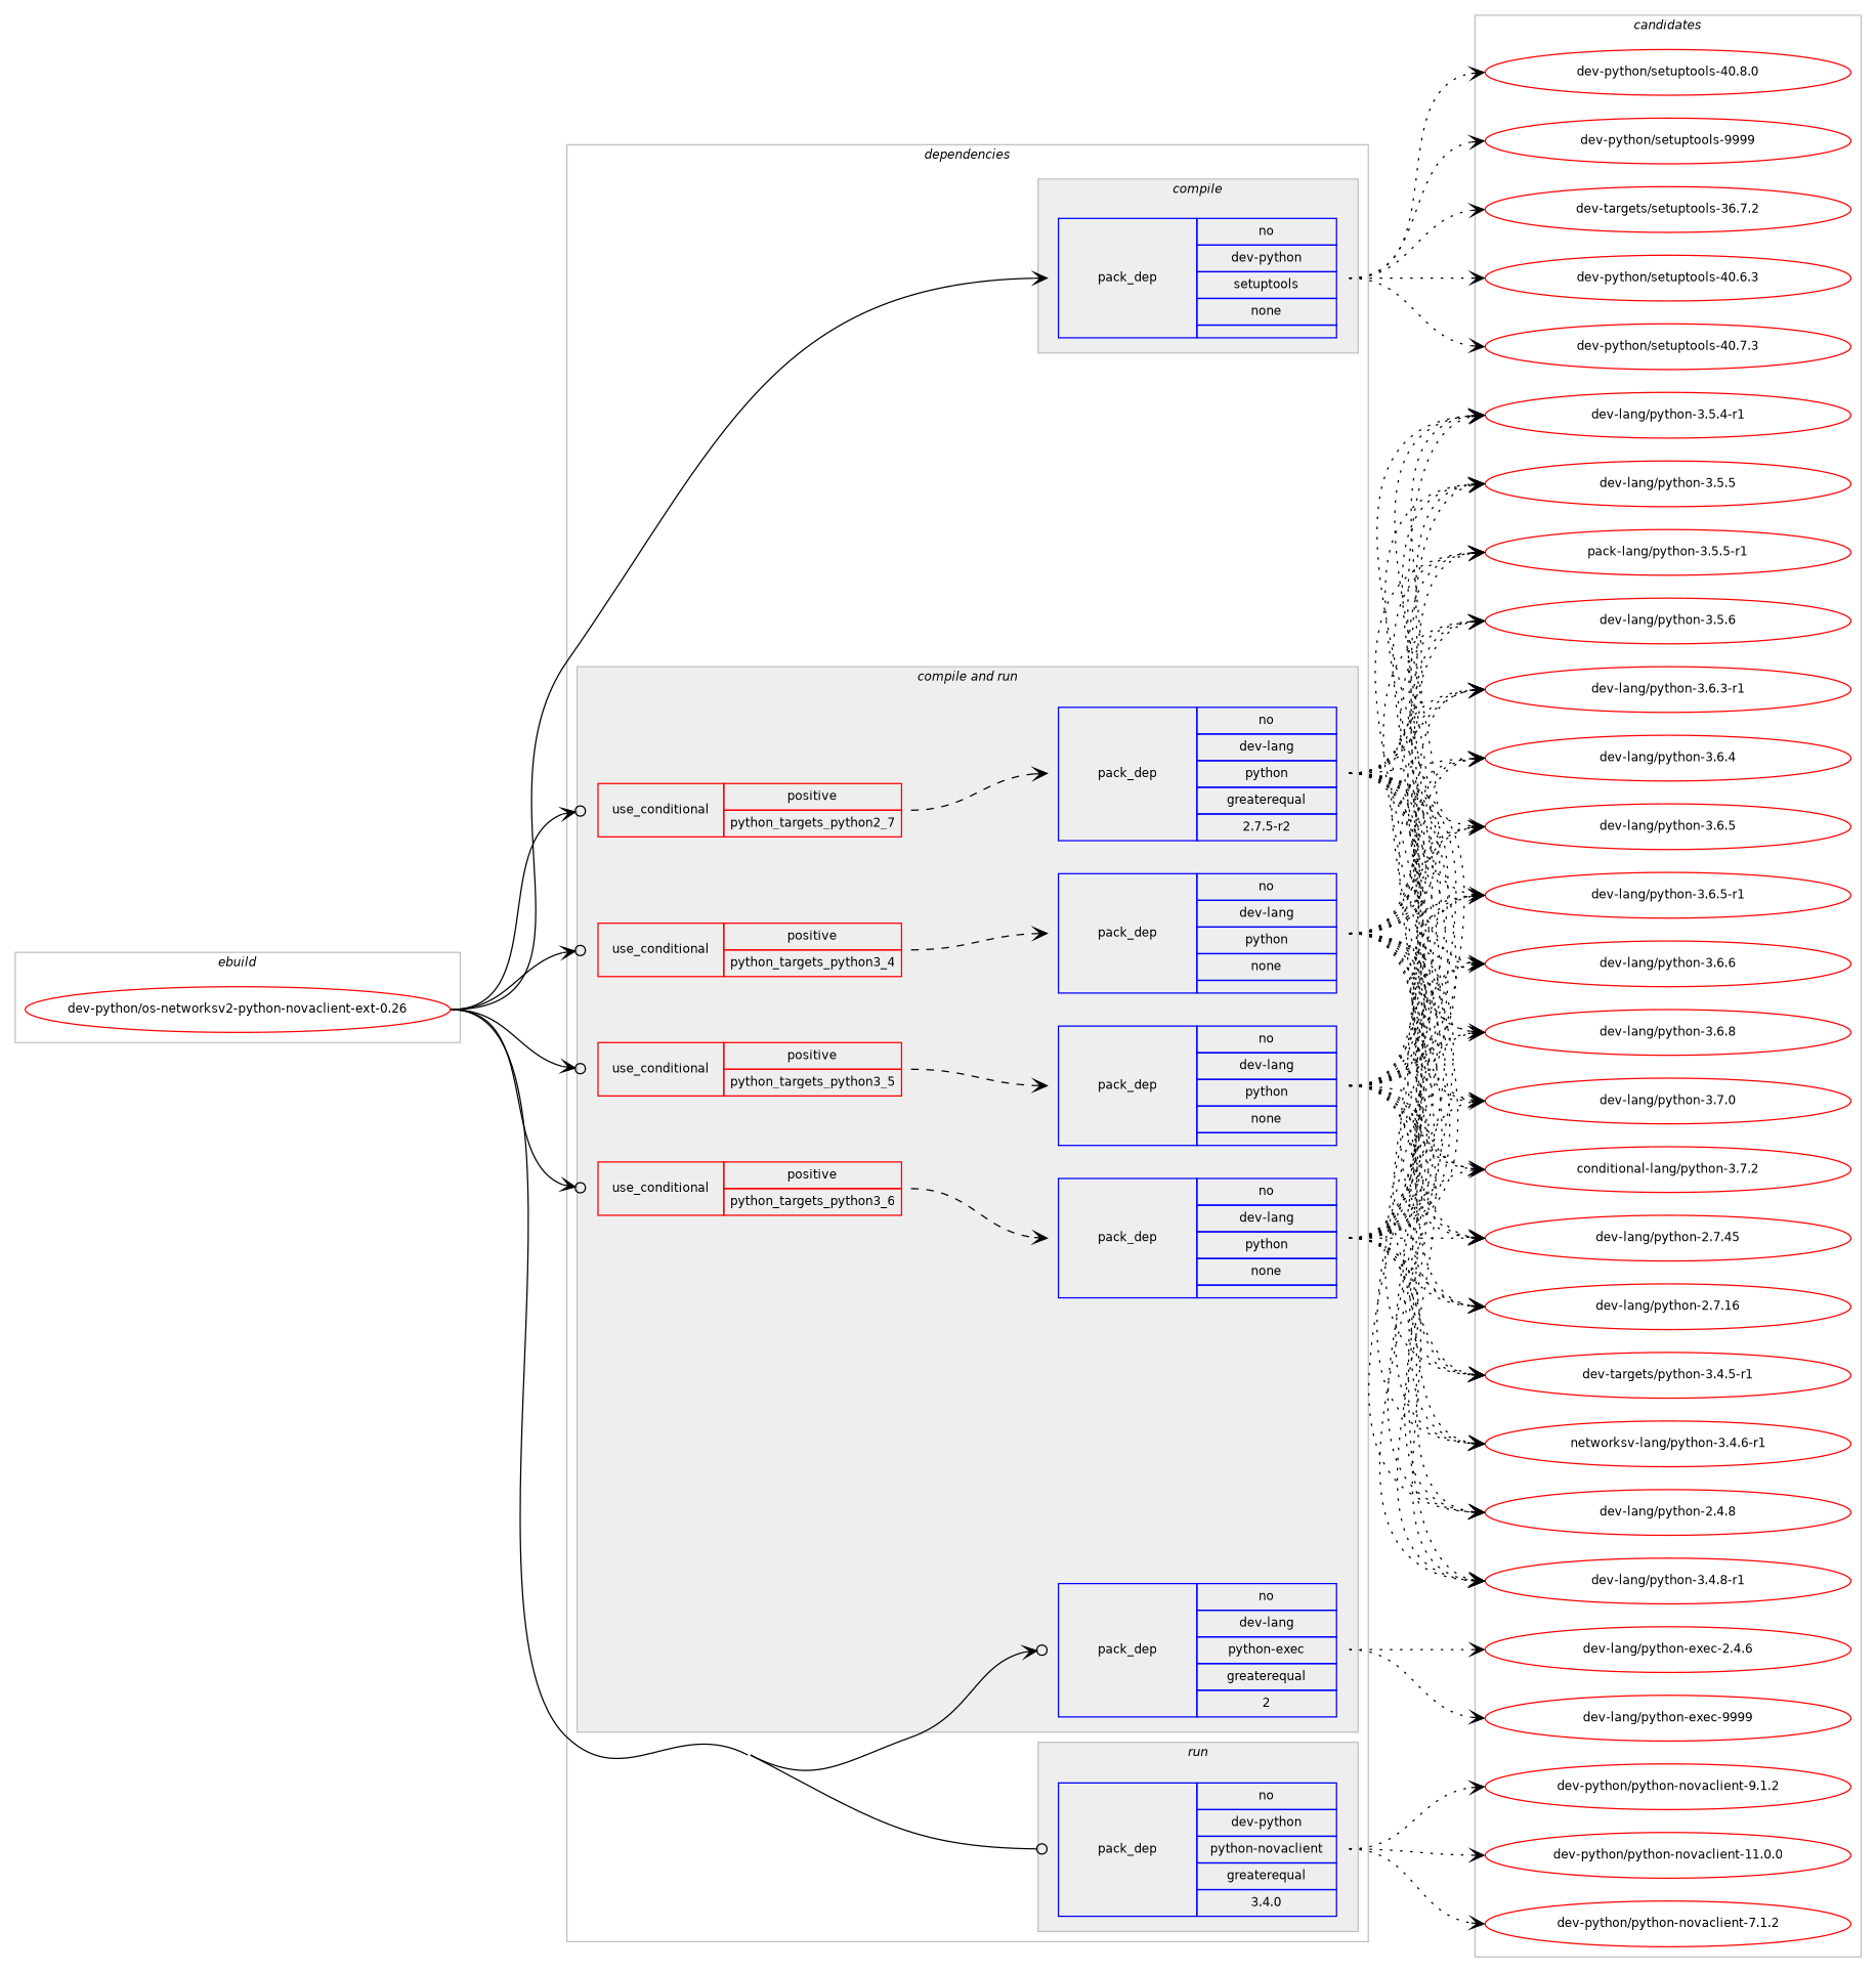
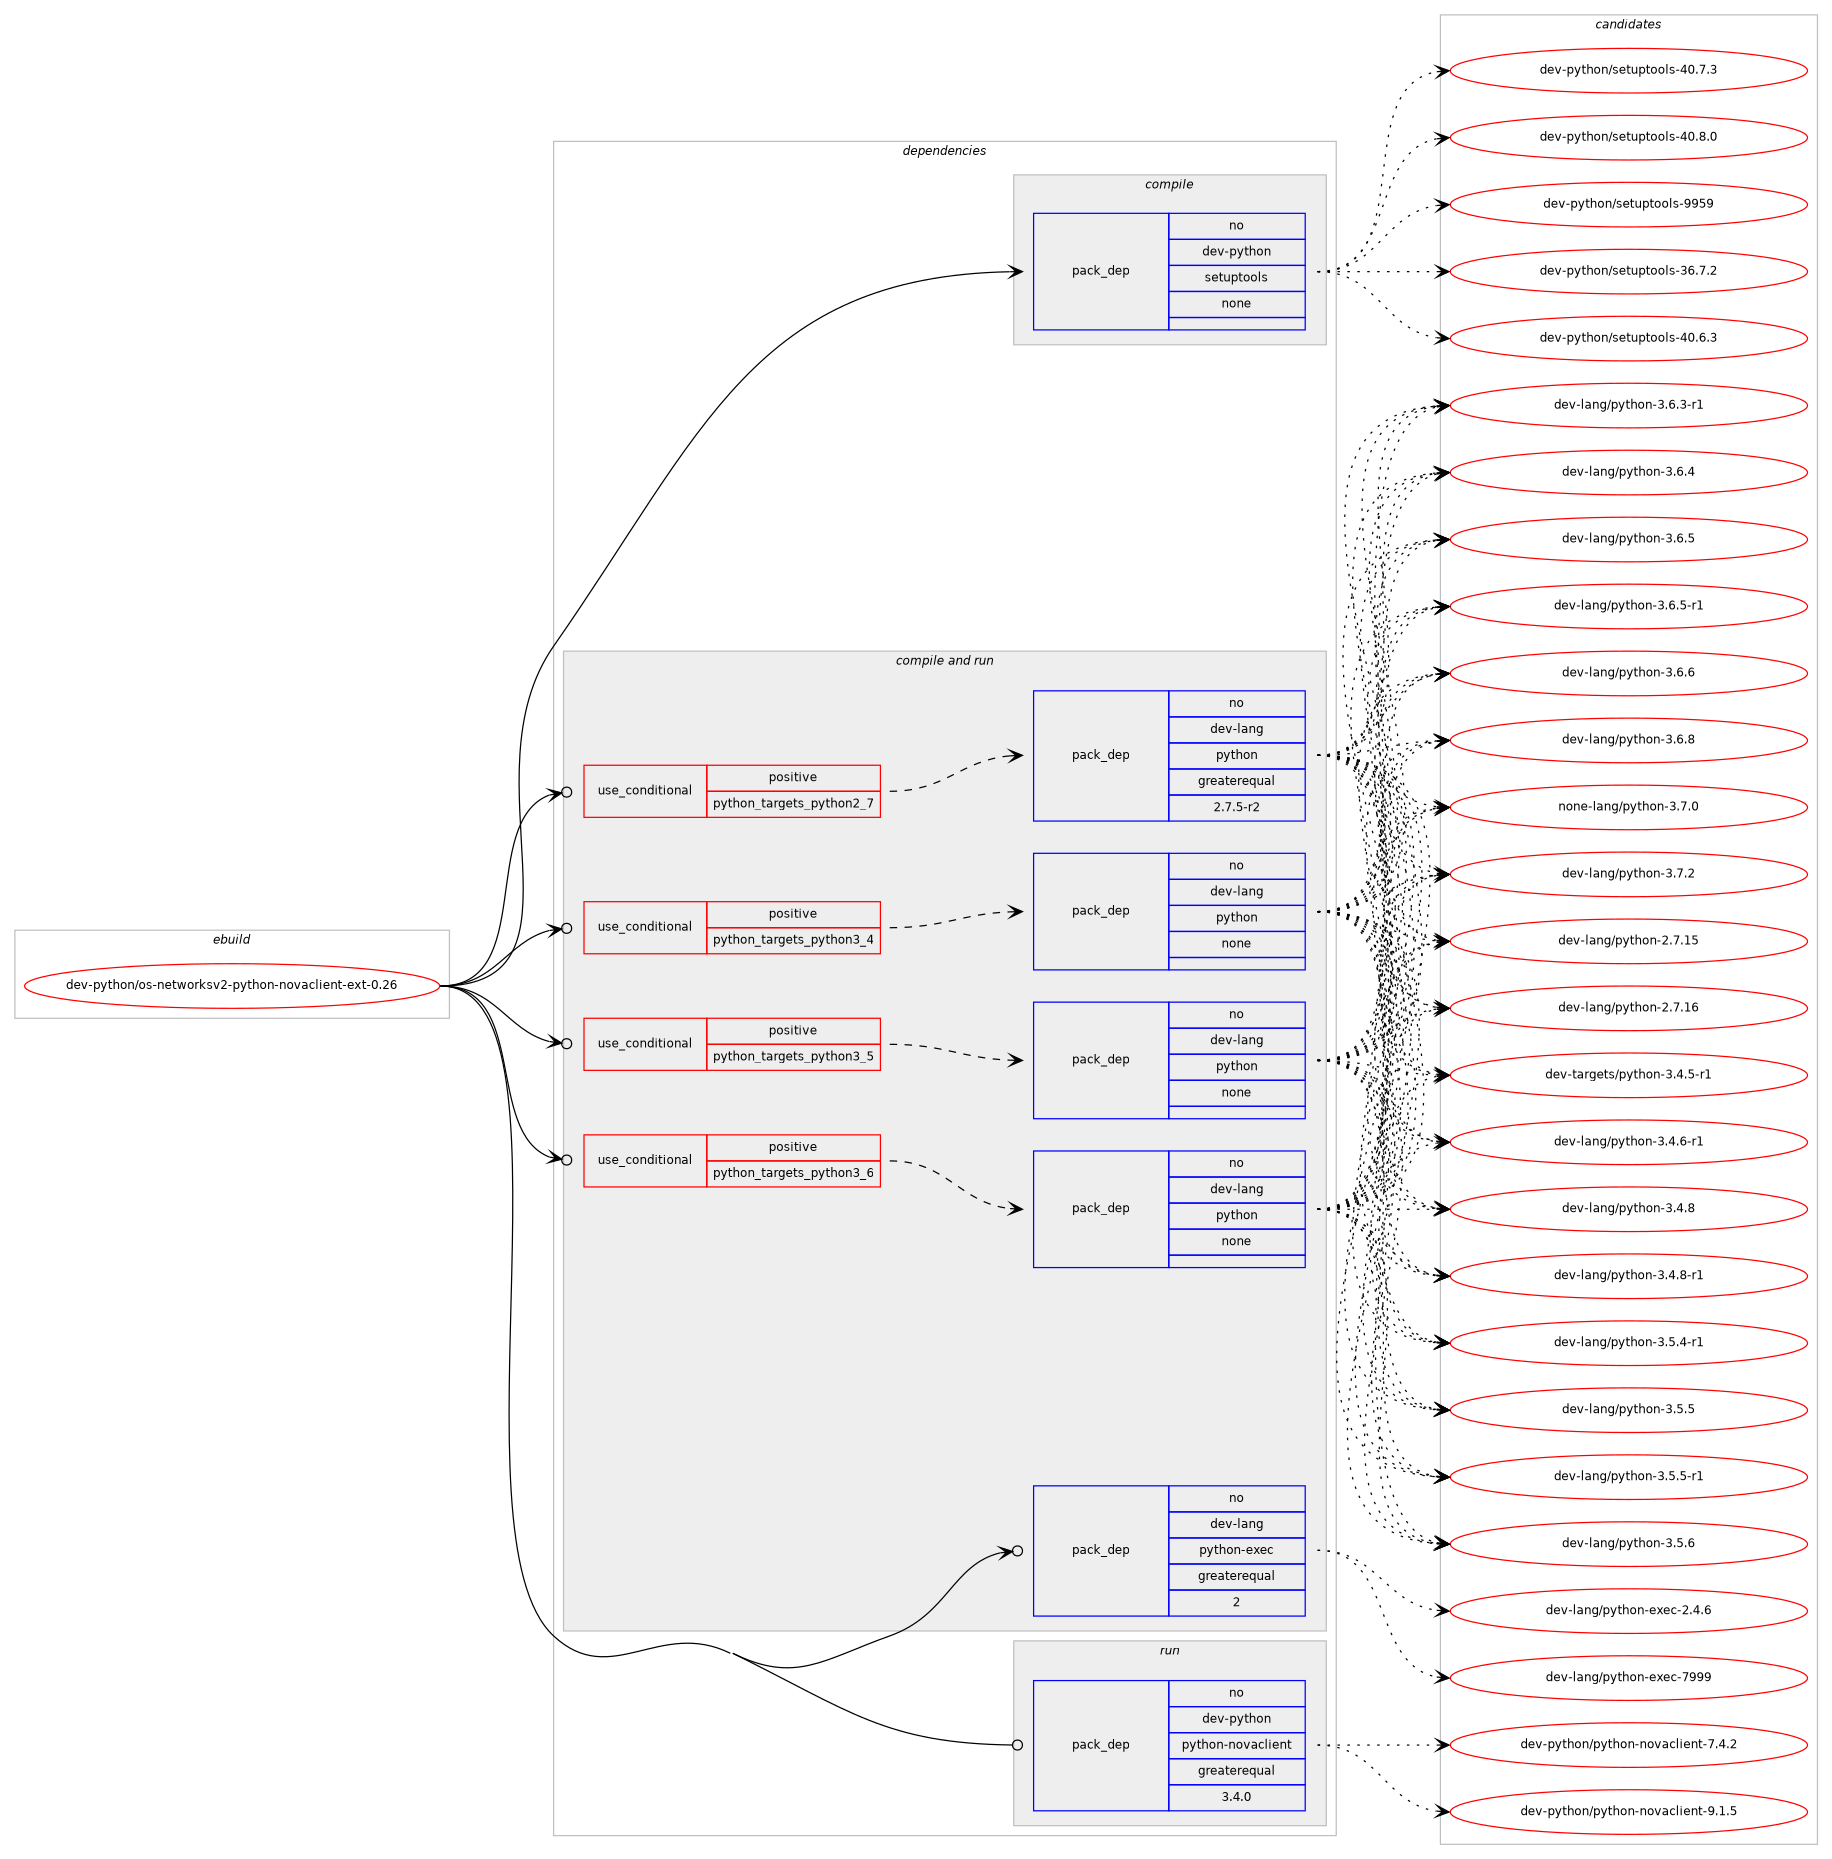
  digraph {
    compound=true
    concentrate=true
    fontname=Helvetica
    fontsize=10
    newrank=true
    rankdir=LR
    ranksep=1.5
    node [color=red fontname=Helvetica fontsize=10]
    edge [arrowhead=vee headport=w style=dotted tailport=e weight=100]
    n1 [label="dev-python/os-networksv2-python-novaclient-ext-0.26" width=4]
    n2 [color=blue label=<<TABLE BORDER="0" CELLBORDER="1" CELLSPACING="0" CELLPADDING="4" WIDTH="220"><TR><TD ROWSPAN="6" CELLPADDING="30">pack_dep</TD></TR><TR><TD WIDTH="110">no</TD></TR><TR><TD>dev-python</TD></TR><TR><TD>setuptools</TD></TR><TR><TD>none</TD></TR><TR><TD></TD></TR></TABLE>> shape=none]
    n3 [color=blue label=<<TABLE BORDER="0" CELLBORDER="1" CELLSPACING="0" CELLPADDING="4" WIDTH="220"><TR><TD ROWSPAN="6" CELLPADDING="30">pack_dep</TD></TR><TR><TD WIDTH="110">no</TD></TR><TR><TD>dev-lang</TD></TR><TR><TD>python</TD></TR><TR><TD>greaterequal</TD></TR><TR><TD>2.7.5-r2</TD></TR></TABLE>> shape=none]
    n4 [label=<<TABLE BORDER="0" CELLBORDER="1" CELLSPACING="0" CELLPADDING="4"><TR><TD ROWSPAN="3" CELLPADDING="10">use_conditional</TD></TR><TR><TD>positive</TD></TR><TR><TD>python_targets_python2_7</TD></TR></TABLE>> shape=none]
    n5 [color=blue label=<<TABLE BORDER="0" CELLBORDER="1" CELLSPACING="0" CELLPADDING="4" WIDTH="220"><TR><TD ROWSPAN="6" CELLPADDING="30">pack_dep</TD></TR><TR><TD WIDTH="110">no</TD></TR><TR><TD>dev-lang</TD></TR><TR><TD>python</TD></TR><TR><TD>none</TD></TR><TR><TD></TD></TR></TABLE>> shape=none]
    n6 [label=<<TABLE BORDER="0" CELLBORDER="1" CELLSPACING="0" CELLPADDING="4"><TR><TD ROWSPAN="3" CELLPADDING="10">use_conditional</TD></TR><TR><TD>positive</TD></TR><TR><TD>python_targets_python3_4</TD></TR></TABLE>> shape=none]
    n7 [color=blue label=<<TABLE BORDER="0" CELLBORDER="1" CELLSPACING="0" CELLPADDING="4" WIDTH="220"><TR><TD ROWSPAN="6" CELLPADDING="30">pack_dep</TD></TR><TR><TD WIDTH="110">no</TD></TR><TR><TD>dev-lang</TD></TR><TR><TD>python</TD></TR><TR><TD>none</TD></TR><TR><TD></TD></TR></TABLE>> shape=none]
    n8 [label=<<TABLE BORDER="0" CELLBORDER="1" CELLSPACING="0" CELLPADDING="4"><TR><TD ROWSPAN="3" CELLPADDING="10">use_conditional</TD></TR><TR><TD>positive</TD></TR><TR><TD>python_targets_python3_5</TD></TR></TABLE>> shape=none]
    n9 [color=blue label=<<TABLE BORDER="0" CELLBORDER="1" CELLSPACING="0" CELLPADDING="4" WIDTH="220"><TR><TD ROWSPAN="6" CELLPADDING="30">pack_dep</TD></TR><TR><TD WIDTH="110">no</TD></TR><TR><TD>dev-lang</TD></TR><TR><TD>python</TD></TR><TR><TD>none</TD></TR><TR><TD></TD></TR></TABLE>> shape=none]
    n10 [label=<<TABLE BORDER="0" CELLBORDER="1" CELLSPACING="0" CELLPADDING="4"><TR><TD ROWSPAN="3" CELLPADDING="10">use_conditional</TD></TR><TR><TD>positive</TD></TR><TR><TD>python_targets_python3_6</TD></TR></TABLE>> shape=none]
    n11 [color=blue label=<<TABLE BORDER="0" CELLBORDER="1" CELLSPACING="0" CELLPADDING="4" WIDTH="220"><TR><TD ROWSPAN="6" CELLPADDING="30">pack_dep</TD></TR><TR><TD WIDTH="110">no</TD></TR><TR><TD>dev-lang</TD></TR><TR><TD>python-exec</TD></TR><TR><TD>greaterequal</TD></TR><TR><TD>2</TD></TR></TABLE>> shape=none]
    n12 [color=blue label=<<TABLE BORDER="0" CELLBORDER="1" CELLSPACING="0" CELLPADDING="4" WIDTH="220"><TR><TD ROWSPAN="6" CELLPADDING="30">pack_dep</TD></TR><TR><TD WIDTH="110">no</TD></TR><TR><TD>dev-python</TD></TR><TR><TD>python-novaclient</TD></TR><TR><TD>greaterequal</TD></TR><TR><TD>3.4.0</TD></TR></TABLE>> shape=none]
-   n13 [label="dev-targets/setuptools-36.7.2" width=4]
+   n13 [label="dev-python/setuptools-36.7.2" width=4]
    n14 [label="dev-python/setuptools-40.6.3" width=4]
    n15 [label="dev-python/setuptools-40.7.3" width=4]
    n16 [label="dev-python/setuptools-40.8.0" width=4]
-   n17 [label="dev-python/setuptools-9999" width=4]
-   n18 [label="dev-lang/python-2.7.45" width=4]
+   n17 [label="dev-python/setuptools-9959" width=4]
+   n18 [label="dev-lang/python-2.7.15" width=4]
    n19 [label="dev-lang/python-2.7.16" width=4]
    n20 [label="dev-targets/python-3.4.5-r1" width=4]
-   n21 [label="networksv-lang/python-3.4.6-r1" width=4]
-   n22 [label="dev-lang/python-2.4.8" width=4]
+   n21 [label="dev-lang/python-3.4.6-r1" width=4]
+   n22 [label="dev-lang/python-3.4.8" width=4]
    n23 [label="dev-lang/python-3.4.8-r1" width=4]
    n24 [label="dev-lang/python-3.5.4-r1" width=4]
    n25 [label="dev-lang/python-3.5.5" width=4]
-   n26 [label="pack-lang/python-3.5.5-r1" width=4]
+   n26 [label="dev-lang/python-3.5.5-r1" width=4]
    n27 [label="dev-lang/python-3.5.6" width=4]
    n28 [label="dev-lang/python-3.6.3-r1" width=4]
    n29 [label="dev-lang/python-3.6.4" width=4]
    n30 [label="dev-lang/python-3.6.5" width=4]
    n31 [label="dev-lang/python-3.6.5-r1" width=4]
    n32 [label="dev-lang/python-3.6.6" width=4]
    n33 [label="dev-lang/python-3.6.8" width=4]
-   n34 [label="dev-lang/python-3.7.0" width=4]
-   n35 [label="conditional-lang/python-3.7.2" width=4]
+   n34 [label="none-lang/python-3.7.0" width=4]
+   n35 [label="dev-lang/python-3.7.2" width=4]
    n36 [label="dev-lang/python-exec-2.4.6" width=4]
-   n37 [label="dev-lang/python-exec-9999" width=4]
-   n38 [label="dev-python/python-novaclient-11.0.0" width=4]
-   n39 [label="dev-python/python-novaclient-7.1.2" width=4]
-   n40 [label="dev-python/python-novaclient-9.1.2" width=4]
+   n37 [label="dev-lang/python-exec-7999" width=4]
+   n39 [label="dev-python/python-novaclient-7.4.2" width=4]
+   n40 [label="dev-python/python-novaclient-9.1.5" width=4]
    subgraph cluster_1 {
      color=gray
      label=<<i>ebuild</i>>
      rank=same
      n1
    }
    subgraph cluster_2 {
      color=gray
      label=<<i>dependencies</i>>
      subgraph cluster_3 {
        color=gray
        fillcolor="#eeeeee"
        label=<<i>compile</i>>
        style=filled
        subgraph sub_4 {
          color=gray
          fillcolor="#eeeeee"
          label=<<i>compile</i>>
          style=filled
          n2
        }
      }
      subgraph cluster_5 {
        color=gray
        fillcolor="#eeeeee"
        label=<<i>compile and run</i>>
        style=filled
        subgraph sub_6 {
          color=gray
          fillcolor="#eeeeee"
          label=<<i>compile and run</i>>
          style=filled
          n4
          subgraph sub_7 {
            color=gray
            fillcolor="#eeeeee"
            label=<<i>compile and run</i>>
            style=filled
            n3
          }
        }
        subgraph sub_8 {
          color=gray
          fillcolor="#eeeeee"
          label=<<i>compile and run</i>>
          style=filled
          n6
          subgraph sub_9 {
            color=gray
            fillcolor="#eeeeee"
            label=<<i>compile and run</i>>
            style=filled
            n5
          }
        }
        subgraph sub_10 {
          color=gray
          fillcolor="#eeeeee"
          label=<<i>compile and run</i>>
          style=filled
          n8
          subgraph sub_11 {
            color=gray
            fillcolor="#eeeeee"
            label=<<i>compile and run</i>>
            style=filled
            n7
          }
        }
        subgraph sub_12 {
          color=gray
          fillcolor="#eeeeee"
          label=<<i>compile and run</i>>
          style=filled
          n10
          subgraph sub_13 {
            color=gray
            fillcolor="#eeeeee"
            label=<<i>compile and run</i>>
            style=filled
            n9
          }
        }
        subgraph sub_14 {
          color=gray
          fillcolor="#eeeeee"
          label=<<i>compile and run</i>>
          style=filled
          n11
        }
      }
      subgraph cluster_15 {
        color=gray
        fillcolor="#eeeeee"
        label=<<i>run</i>>
        style=filled
        subgraph sub_16 {
          color=gray
          fillcolor="#eeeeee"
          label=<<i>run</i>>
          style=filled
          n12
        }
      }
    }
    subgraph cluster_17 {
      color=gray
      label=<<i>candidates</i>>
      rank=same
      subgraph sub_18 {
        color=black
        label=<<i>candidates</i>>
        nodesep=1
        rank=same
        n13
        n14
        n15
        n16
        n17
      }
      subgraph sub_19 {
        color=black
        label=<<i>candidates</i>>
        nodesep=1
        rank=same
        n18
        n19
        n20
        n21
        n22
        n23
        n24
        n25
        n26
        n27
        n28
        n29
        n30
        n31
        n32
        n33
        n34
        n35
      }
      subgraph sub_20 {
        color=black
        label=<<i>candidates</i>>
        nodesep=1
        rank=same
        n18
        n19
        n20
        n21
        n22
        n23
        n24
        n25
        n26
        n27
        n28
        n29
        n30
        n31
        n32
        n33
        n34
        n35
      }
      subgraph sub_21 {
        color=black
        label=<<i>candidates</i>>
        nodesep=1
        rank=same
        n18
        n19
        n20
        n21
        n22
        n23
        n24
        n25
        n26
        n27
        n28
        n29
        n30
        n31
        n32
        n33
        n34
        n35
      }
      subgraph sub_22 {
        color=black
        label=<<i>candidates</i>>
        nodesep=1
        rank=same
        n18
        n19
        n20
        n21
        n22
        n23
        n24
        n25
        n26
        n27
        n28
        n29
        n30
        n31
        n32
        n33
        n34
        n35
      }
      subgraph sub_23 {
        color=black
        label=<<i>candidates</i>>
        nodesep=1
        rank=same
        n36
        n37
      }
      subgraph sub_24 {
        color=black
        label=<<i>candidates</i>>
        nodesep=1
        rank=same
-       n38
        n39
        n40
      }
    }
    n1 -> n2 [style=solid weight=20]
    n1 -> n4 [arrowhead=odotvee style=solid weight=20]
    n1 -> n6 [arrowhead=odotvee style=solid weight=20]
    n1 -> n8 [arrowhead=odotvee style=solid weight=20]
    n1 -> n10 [arrowhead=odotvee style=solid weight=20]
    n1 -> n11 [arrowhead=odotvee style=solid weight=20]
    n1 -> n12 [arrowhead=odot style=solid weight=20]
    n2 -> n13
    n2 -> n14
    n2 -> n15
    n2 -> n16
    n2 -> n17
    n3 -> n18
    n3 -> n19
    n3 -> n20
    n3 -> n21
    n3 -> n22
    n3 -> n23
    n3 -> n24
    n3 -> n25
    n3 -> n26
    n3 -> n27
    n3 -> n28
    n3 -> n29
    n3 -> n30
    n3 -> n31
    n3 -> n32
    n3 -> n33
    n3 -> n34
    n3 -> n35
    n4 -> n3 [style=dashed weight=20]
    n5 -> n18
    n5 -> n19
    n5 -> n20
    n5 -> n21
    n5 -> n22
    n5 -> n23
    n5 -> n24
    n5 -> n25
    n5 -> n26
    n5 -> n27
    n5 -> n28
    n5 -> n29
    n5 -> n30
    n5 -> n31
    n5 -> n32
    n5 -> n33
    n5 -> n34
    n5 -> n35
    n6 -> n5 [style=dashed weight=20]
    n7 -> n18
    n7 -> n19
    n7 -> n20
    n7 -> n21
    n7 -> n22
    n7 -> n23
    n7 -> n24
    n7 -> n25
    n7 -> n26
    n7 -> n27
    n7 -> n28
    n7 -> n29
    n7 -> n30
    n7 -> n31
    n7 -> n32
    n7 -> n33
    n7 -> n34
    n7 -> n35
    n8 -> n7 [style=dashed weight=20]
    n9 -> n18
    n9 -> n19
    n9 -> n20
    n9 -> n21
    n9 -> n22
    n9 -> n23
    n9 -> n24
    n9 -> n25
    n9 -> n26
    n9 -> n27
    n9 -> n28
    n9 -> n29
    n9 -> n30
    n9 -> n31
    n9 -> n32
    n9 -> n33
    n9 -> n34
    n9 -> n35
    n10 -> n9 [style=dashed weight=20]
    n11 -> n36
    n11 -> n37
-   n12 -> n38
    n12 -> n39
    n12 -> n40
  }
